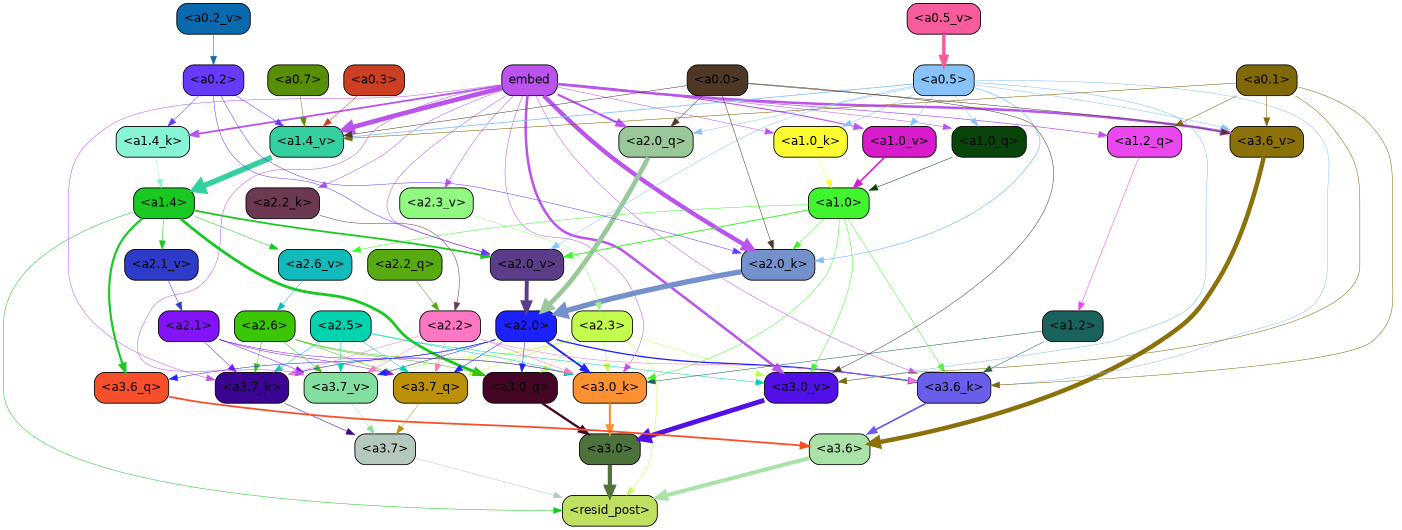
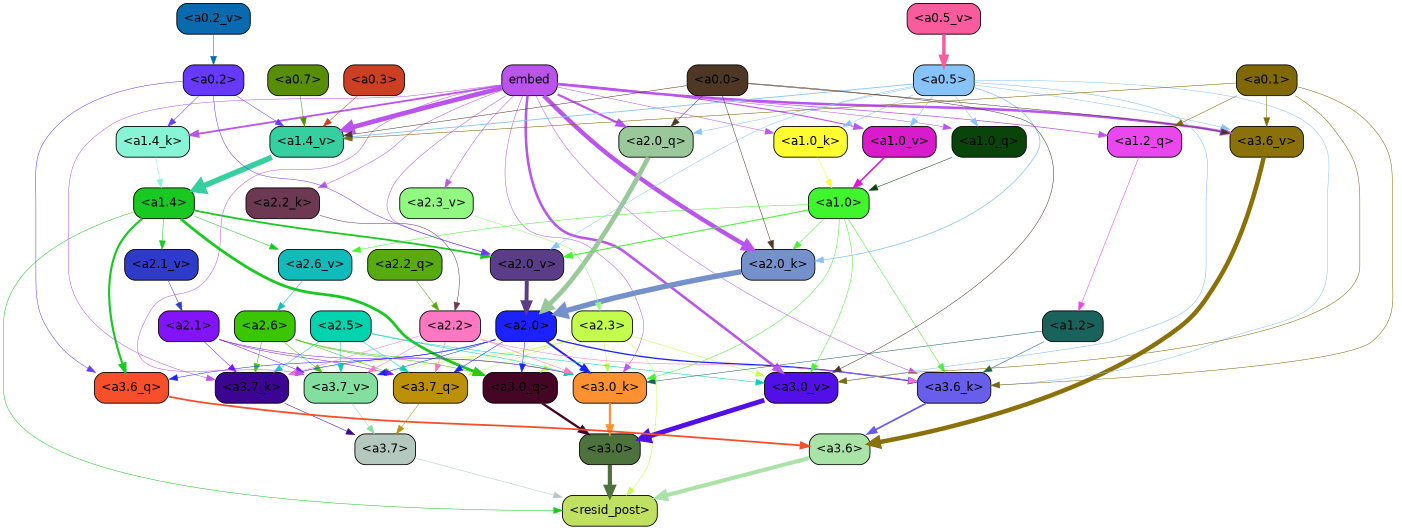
  strict digraph {
    splines=true
    node [color=black fontname=Helvetica shape=box style="filled, rounded"]
    edge [color="#ba54ed" penwidth=0.6]
    "<a3.7>" [fillcolor="#b4c8be"]
    "<resid_post>" [fillcolor="#c0e062"]
    "<a3.6>" [fillcolor="#aae3a7"]
    "<a3.0>" [fillcolor="#4e723b"]
    "<a2.3>" [fillcolor="#c4fc4e"]
    "<a3.7_q>" [fillcolor="#bc9007"]
    "<a3.0_q>" [fillcolor="#450626"]
    "<a3.7_k>" [fillcolor="#3c0493"]
    "<a3.0_k>" [fillcolor="#fb9131"]
    "<a3.7_v>" [fillcolor="#83df9f"]
    "<a3.0_v>" [fillcolor="#520fe8"]
    "<a1.4>" [fillcolor="#19c820"]
    "<a3.6_q>" [fillcolor="#f84f2b"]
    "<a2.6_v>" [fillcolor="#11bbbb"]
    "<a2.1_v>" [fillcolor="#2e3bc8"]
    "<a2.0_v>" [fillcolor="#5a3c89"]
    "<a2.6>" [fillcolor="#3ac603"]
    "<a2.1>" [fillcolor="#8314fa"]
    "<a2.0>" [fillcolor="#1c22fe"]
    "<a3.6_k>" [fillcolor="#695deb"]
    "<a3.6_v>" [fillcolor="#8b710a"]
    "<a2.5>" [fillcolor="#01d3ae"]
    "<a2.2>" [fillcolor="#fe77c3"]
    embed [fillcolor="#ba54ed"]
    "<a2.0_q>" [fillcolor="#9bc89b"]
    "<a2.2_k>" [fillcolor="#6d3952"]
    "<a2.0_k>" [fillcolor="#7591cb"]
    "<a2.3_v>" [fillcolor="#91f882"]
    "<a1.2_q>" [fillcolor="#ea47ef"]
    "<a1.0_q>" [fillcolor="#09450b"]
    "<a1.4_k>" [fillcolor="#87f5d5"]
    "<a1.0_k>" [fillcolor="#fdfc31"]
    "<a1.4_v>" [fillcolor="#36d0a0"]
    "<a1.0_v>" [fillcolor="#d81bcb"]
    "<a1.2>" [fillcolor="#19635c"]
    "<a1.0>" [fillcolor="#41f52e"]
    "<a0.5>" [fillcolor="#87c2f9"]
    "<a0.1>" [fillcolor="#816806"]
    "<a0.0>" [fillcolor="#4e3825"]
    "<a2.2_q>" [fillcolor="#58aa11"]
    "<a0.2>" [fillcolor="#6639fb"]
    "<a0.7>" [fillcolor="#588e04"]
    "<a0.3>" [fillcolor="#cc3f22"]
    "<a0.5_v>" [fillcolor="#f95c9c"]
    "<a0.2_v>" [fillcolor="#096ab0"]
    "<a3.7>" -> "<resid_post>" [color="#b4c8be"]
    "<a3.6>" -> "<resid_post>" [color="#aae3a7" penwidth=4.753257989883423]
    "<a3.0>" -> "<resid_post>" [color="#4e723b" penwidth=4.90053927898407]
    "<a2.3>" -> "<resid_post>" [color="#c4fc4e"]
    "<a2.3>" -> "<a3.7_q>" [color="#c4fc4e"]
    "<a2.3>" -> "<a3.0_q>" [color="#c4fc4e"]
    "<a2.3>" -> "<a3.7_k>" [color="#c4fc4e"]
    "<a2.3>" -> "<a3.0_k>" [color="#c4fc4e"]
    "<a2.3>" -> "<a3.7_v>" [color="#c4fc4e"]
    "<a2.3>" -> "<a3.0_v>" [color="#c4fc4e"]
    "<a3.7_q>" -> "<a3.7>" [color="#bc9007"]
    "<a3.0_q>" -> "<a3.0>" [color="#450626" penwidth=2.7421876192092896]
    "<a3.7_k>" -> "<a3.7>" [color="#3c0493"]
    "<a3.0_k>" -> "<a3.0>" [color="#fb9131" penwidth=2.476402521133423]
    "<a3.7_v>" -> "<a3.7>" [color="#83df9f"]
    "<a3.0_v>" -> "<a3.0>" [color="#520fe8" penwidth=5.652270674705505]
    "<a1.4>" -> "<resid_post>" [color="#19c820"]
    "<a1.4>" -> "<a3.0_q>" [color="#19c820" penwidth=3.2760138511657715]
    "<a1.4>" -> "<a3.6_q>" [color="#19c820" penwidth=2.5149343013763428]
    "<a1.4>" -> "<a2.6_v>" [color="#19c820"]
    "<a1.4>" -> "<a2.1_v>" [color="#19c820"]
    "<a1.4>" -> "<a2.0_v>" [color="#19c820" penwidth=2.0870713144540787]
    "<a3.6_q>" -> "<a3.6>" [color="#f84f2b" penwidth=2.091020345687866]
    "<a2.6_v>" -> "<a2.6>" [color="#11bbbb"]
    "<a2.1_v>" -> "<a2.1>" [color="#2e3bc8"]
    "<a2.0_v>" -> "<a2.0>" [color="#5a3c89" penwidth=4.611755967140198]
    "<a2.6>" -> "<a3.7_q>" [color="#3ac603"]
    "<a2.6>" -> "<a3.0_q>" [color="#3ac603"]
    "<a2.6>" -> "<a3.7_k>" [color="#3ac603"]
    "<a2.6>" -> "<a3.0_k>" [color="#3ac603"]
    "<a2.6>" -> "<a3.7_v>" [color="#3ac603"]
    "<a2.1>" -> "<a3.7_q>" [color="#8314fa"]
    "<a2.1>" -> "<a3.7_k>" [color="#8314fa"]
    "<a2.1>" -> "<a3.0_k>" [color="#8314fa"]
    "<a2.1>" -> "<a3.7_v>" [color="#8314fa"]
    "<a2.0>" -> "<a3.7_q>" [color="#1c22fe"]
    "<a2.0>" -> "<a3.0_q>" [color="#1c22fe"]
    "<a2.0>" -> "<a3.7_k>" [color="#1c22fe"]
    "<a2.0>" -> "<a3.0_k>" [color="#1c22fe" penwidth=2.2635570764541626]
    "<a2.0>" -> "<a3.7_v>" [color="#1c22fe"]
    "<a2.0>" -> "<a3.6_q>" [color="#1c22fe"]
    "<a2.0>" -> "<a3.6_k>" [color="#1c22fe" penwidth=1.5290023684501648]
    "<a3.6_k>" -> "<a3.6>" [color="#695deb" penwidth=2.048597991466522]
    "<a3.6_v>" -> "<a3.6>" [color="#8b710a" penwidth=5.2550448179244995]
    "<a2.5>" -> "<a3.7_q>" [color="#01d3ae"]
    "<a2.5>" -> "<a3.7_k>" [color="#01d3ae"]
    "<a2.5>" -> "<a3.0_k>" [color="#01d3ae"]
    "<a2.5>" -> "<a3.7_v>" [color="#01d3ae"]
    "<a2.5>" -> "<a3.0_v>" [color="#01d3ae"]
    "<a2.2>" -> "<a3.7_q>" [color="#fe77c3"]
    "<a2.2>" -> "<a3.7_k>" [color="#fe77c3"]
    "<a2.2>" -> "<a3.0_k>" [color="#fe77c3"]
    "<a2.2>" -> "<a3.7_v>" [color="#fe77c3"]
    "<a2.2>" -> "<a3.6_k>" [color="#fe77c3"]
    embed -> "<a3.7_k>"
    embed -> "<a3.0_k>"
    embed -> "<a3.7_v>"
    embed -> "<a3.0_v>" [penwidth=2.972973108291626]
    embed -> "<a2.0_v>"
    embed -> "<a3.6_k>"
    embed -> "<a3.6_v>" [penwidth=2.9556376338005066]
    embed -> "<a2.0_q>" [penwidth=2.522909115999937]
    embed -> "<a2.2_k>"
    embed -> "<a2.0_k>" [penwidth=5.094568967819214]
    embed -> "<a2.3_v>"
    embed -> "<a1.2_q>" [penwidth=0.8520002365112305]
    embed -> "<a1.0_q>"
    embed -> "<a1.4_k>" [penwidth=2.115079402923584]
    embed -> "<a1.0_k>"
    embed -> "<a1.4_v>" [penwidth=5.504090070724487]
    embed -> "<a1.0_v>" [penwidth=1.2935692071914673]
    "<a2.0_q>" -> "<a2.0>" [color="#9bc89b" penwidth=5.557696580886841]
    "<a2.2_k>" -> "<a2.2>" [color="#6d3952"]
    "<a2.0_k>" -> "<a2.0>" [color="#7591cb" penwidth=6.320472955703735]
    "<a2.3_v>" -> "<a2.3>" [color="#91f882"]
    "<a1.2_q>" -> "<a1.2>" [color="#ea47ef" penwidth=0.6145738363265991]
    "<a1.0_q>" -> "<a1.0>" [color="#09450b"]
    "<a1.4_k>" -> "<a1.4>" [color="#87f5d5"]
    "<a1.0_k>" -> "<a1.0>" [color="#fdfc31"]
    "<a1.4_v>" -> "<a1.4>" [color="#36d0a0" penwidth=6.5241758823394775]
    "<a1.0_v>" -> "<a1.0>" [color="#d81bcb" penwidth=1.8809151649475098]
    "<a1.2>" -> "<a3.0_k>" [color="#19635c"]
    "<a1.2>" -> "<a3.6_k>" [color="#19635c"]
    "<a1.0>" -> "<a3.0_k>" [color="#41f52e"]
    "<a1.0>" -> "<a3.0_v>" [color="#41f52e"]
    "<a1.0>" -> "<a2.6_v>" [color="#41f52e"]
    "<a1.0>" -> "<a2.0_v>" [color="#41f52e" penwidth=1.2152502536773682]
    "<a1.0>" -> "<a3.6_k>" [color="#41f52e"]
    "<a1.0>" -> "<a2.0_k>" [color="#41f52e"]
    "<a0.5>" -> "<a3.0_v>" [color="#87c2f9" penwidth=0.6790935099124908]
    "<a0.5>" -> "<a2.0_v>" [color="#87c2f9"]
    "<a0.5>" -> "<a3.6_k>" [color="#87c2f9"]
    "<a0.5>" -> "<a3.6_v>" [color="#87c2f9"]
    "<a0.5>" -> "<a2.0_q>" [color="#87c2f9"]
    "<a0.5>" -> "<a2.0_k>" [color="#87c2f9" penwidth=0.8835153579711914]
    "<a0.5>" -> "<a1.0_q>" [color="#87c2f9"]
    "<a0.5>" -> "<a1.0_k>" [color="#87c2f9"]
    "<a0.5>" -> "<a1.4_v>" [color="#87c2f9" penwidth=1.022335171699524]
    "<a0.5>" -> "<a1.0_v>" [color="#87c2f9"]
    "<a0.1>" -> "<a3.0_v>" [color="#816806"]
    "<a0.1>" -> "<a3.6_k>" [color="#816806"]
    "<a0.1>" -> "<a3.6_v>" [color="#816806"]
    "<a0.1>" -> "<a1.2_q>" [color="#816806"]
    "<a0.1>" -> "<a1.4_v>" [color="#816806" penwidth=0.6438122987747192]
    "<a0.0>" -> "<a3.0_v>" [color="#4e3825"]
    "<a0.0>" -> "<a3.6_v>" [color="#4e3825"]
    "<a0.0>" -> "<a2.0_q>" [color="#4e3825"]
    "<a0.0>" -> "<a2.0_k>" [color="#4e3825"]
    "<a0.0>" -> "<a1.4_v>" [color="#4e3825"]
    "<a2.2_q>" -> "<a2.2>" [color="#58aa11"]
    "<a0.2>" -> "<a2.0_v>" [color="#6639fb"]
-   "<a0.2>" -> "<a2.0_k>" [color="#6639fb"]
+   "<a0.2>" -> "<a3.6_q>" [color="#6639fb"]
    "<a0.2>" -> "<a1.4_k>" [color="#6639fb"]
    "<a0.2>" -> "<a1.4_v>" [color="#6639fb"]
    "<a0.7>" -> "<a1.4_v>" [color="#588e04"]
    "<a0.3>" -> "<a1.4_v>" [color="#cc3f22"]
    "<a0.5_v>" -> "<a0.5>" [color="#f95c9c" penwidth=4.0173709988594055]
    "<a0.2_v>" -> "<a0.2>" [color="#096ab0"]
  }
